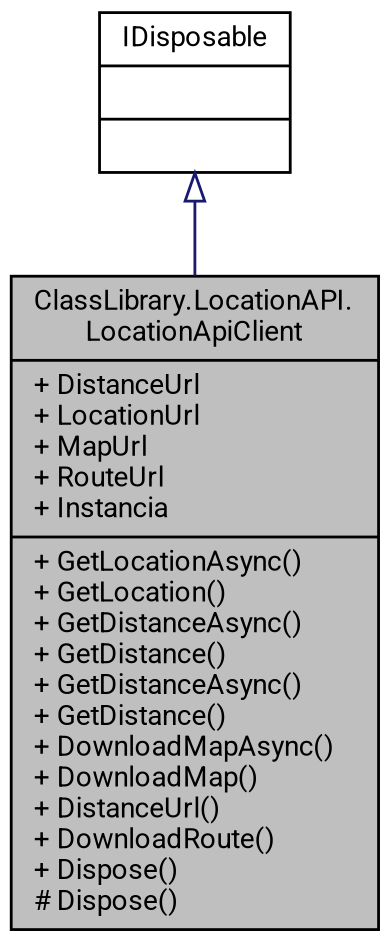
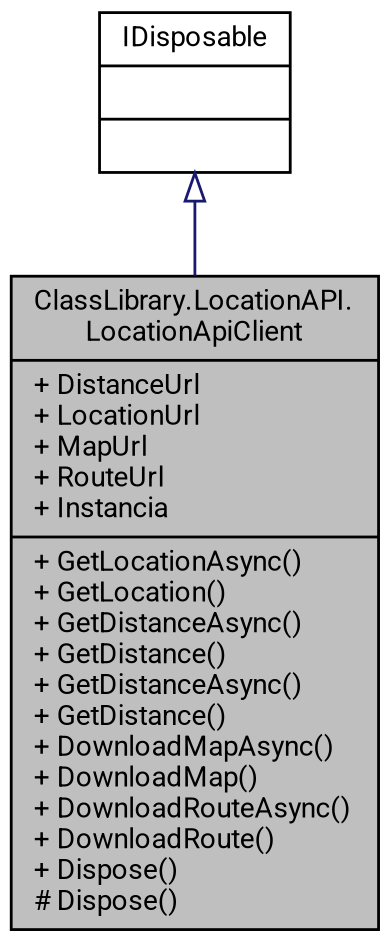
  digraph {
    fontname=Roboto
    node [color=black fontname=Roboto fontsize=10 shape=record style=filled]
-   n1 [fillcolor=grey75 fontcolor=black height=0.2 label="{ClassLibrary.LocationAPI.\lLocationApiClient\n|+ DistanceUrl\l+ LocationUrl\l+ MapUrl\l+ RouteUrl\l+ Instancia\l|+ GetLocationAsync()\l+ GetLocation()\l+ GetDistanceAsync()\l+ GetDistance()\l+ GetDistanceAsync()\l+ GetDistance()\l+ DownloadMapAsync()\l+ DownloadMap()\l+ DistanceUrl()\l+ DownloadRoute()\l+ Dispose()\l# Dispose()\l}" width=0.4]
+   n1 [fillcolor=grey75 fontcolor=black height=0.2 label="{ClassLibrary.LocationAPI.\lLocationApiClient\n|+ DistanceUrl\l+ LocationUrl\l+ MapUrl\l+ RouteUrl\l+ Instancia\l|+ GetLocationAsync()\l+ GetLocation()\l+ GetDistanceAsync()\l+ GetDistance()\l+ GetDistanceAsync()\l+ GetDistance()\l+ DownloadMapAsync()\l+ DownloadMap()\l+ DownloadRouteAsync()\l+ DownloadRoute()\l+ Dispose()\l# Dispose()\l}" width=0.4]
    n2 [fillcolor=white height=0.2 label="{IDisposable\n||}" width=0.4]
    n2 -> n1 [arrowtail=onormal color=midnightblue dir=back fontname=Roboto fontsize=10 labelfontname=Helvetica labelfontsize=10 style=solid]
  }
